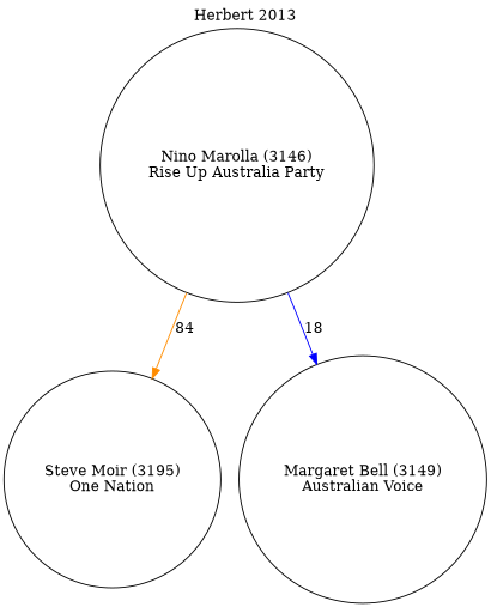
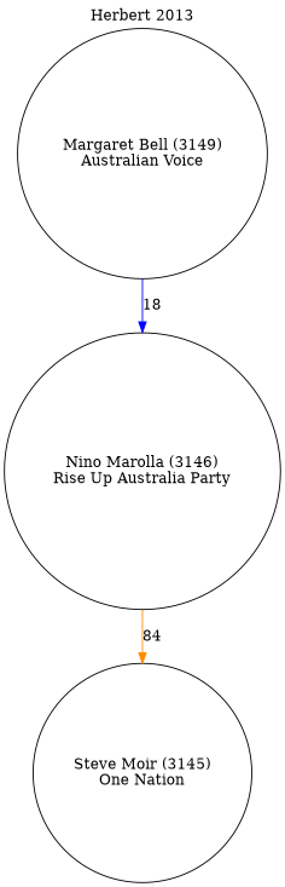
  digraph {
    label="Herbert 2013"
    labelloc=t
    mclimit=10
    node [shape=circle]
    edge [style=solid]
-   n1 [label="Steve Moir (3195)\nOne Nation"]
+   n1 [label="Steve Moir (3145)\nOne Nation"]
    n2 [label="Nino Marolla (3146)\nRise Up Australia Party"]
    n3 [label="Margaret Bell (3149)\nAustralian Voice"]
    n2 -> n1 [color=darkorange label=84]
-   n2 -> n3 [color=blue label=18]
+   n3 -> n2 [color=blue label=18]
  }
